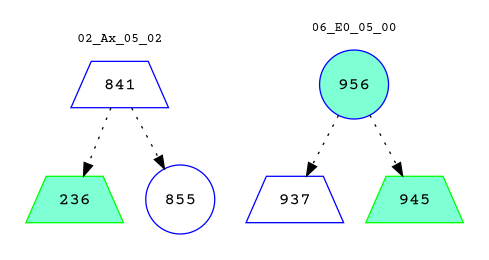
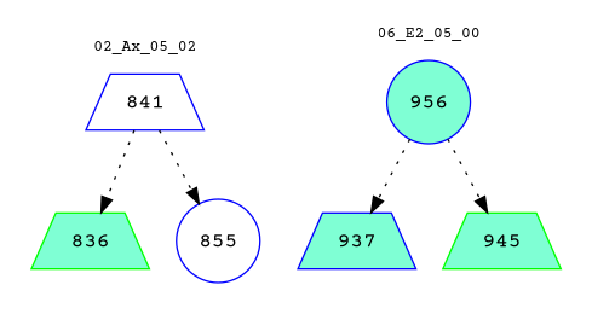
  digraph {
    fontname="Courier Prime"
    node [color=blue fillcolor=white fontname="Courier Prime" shape=trapezium style=filled]
    edge [color=black fontname="Courier Prime" style=dotted]
    n1 [label=841]
-   n2 [color=green fillcolor=aquamarine label=236]
+   n2 [color=green fillcolor=aquamarine label=836]
    n3 [label=855 shape=circle]
    n4 [fillcolor=aquamarine label=956 shape=circle]
-   n5 [label=937]
+   n5 [fillcolor=aquamarine label=937]
    n6 [color=green fillcolor=aquamarine label=945]
    subgraph cluster_1 {
      color=white
      fontsize=10
      label="02_Ax_05_02"
      n1
      n2
      n3
    }
    subgraph cluster_2 {
      color=white
      fontsize=10
-     label="06_E0_05_00"
+     label="06_E2_05_00"
      n4
      n5
      n6
    }
    n1 -> n2
    n1 -> n3
    n4 -> n5
    n4 -> n6
  }
